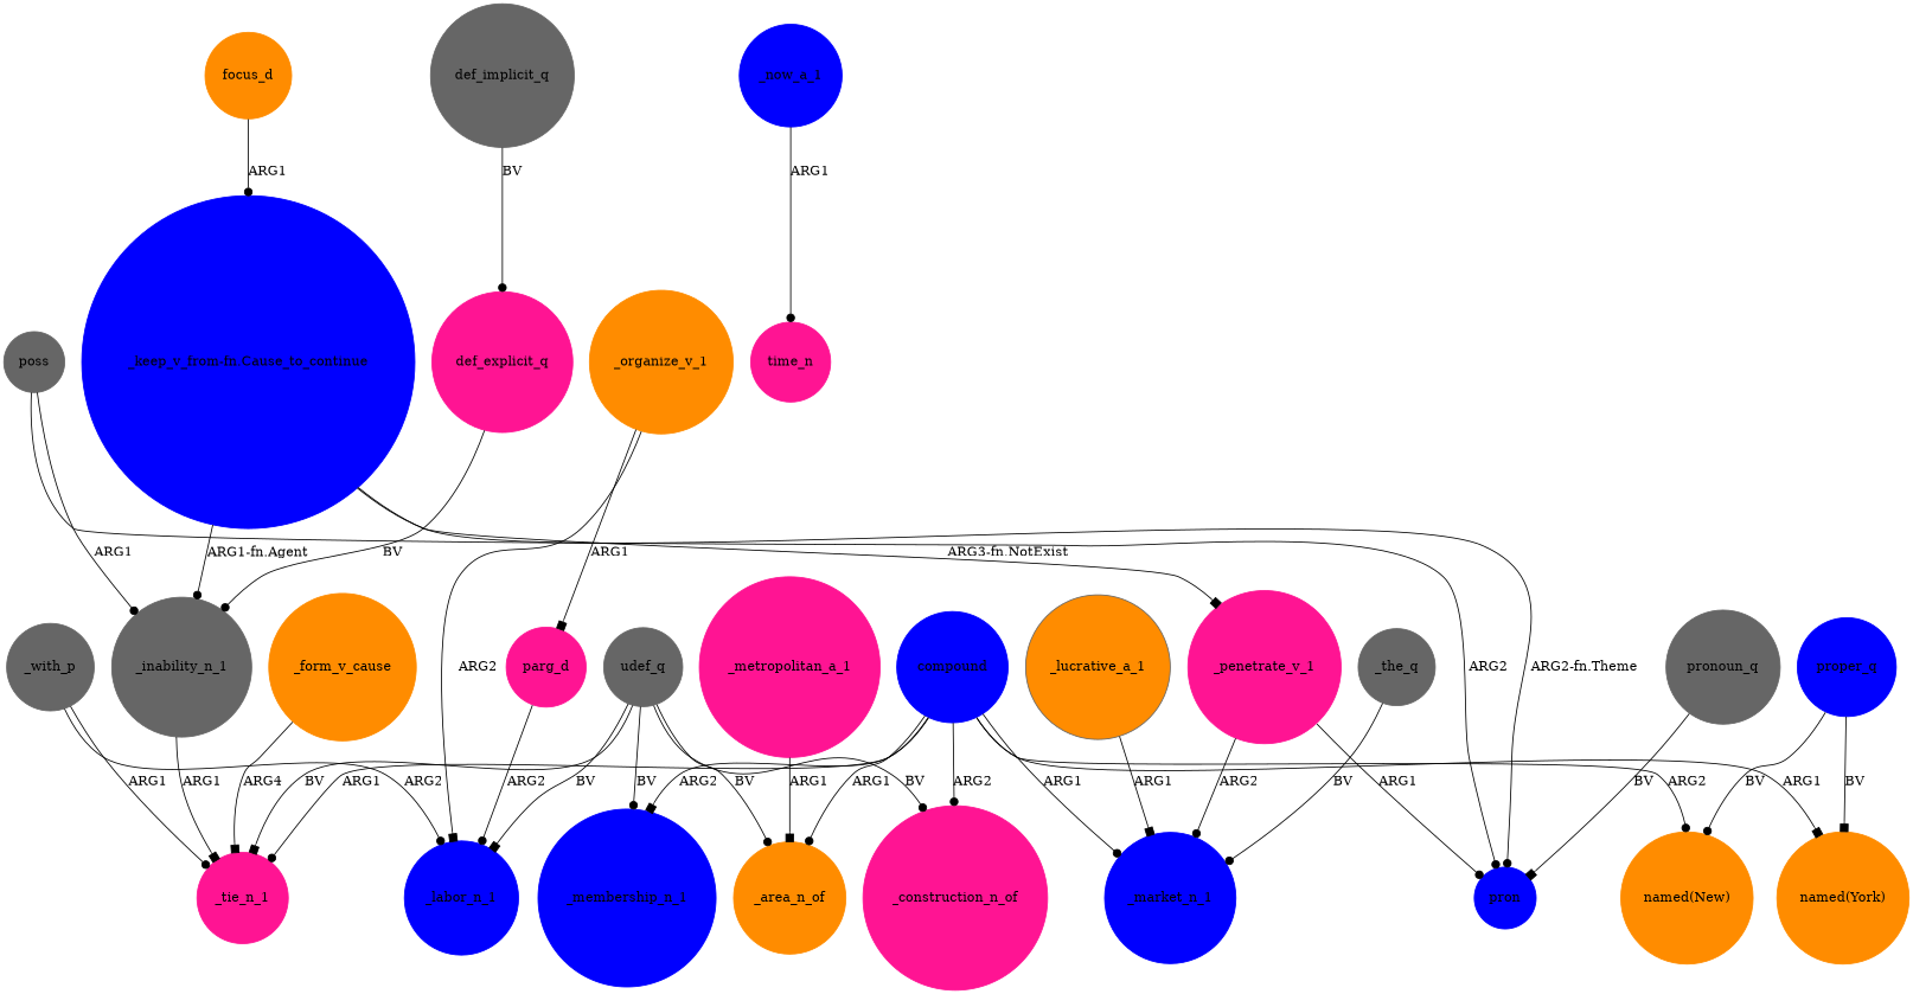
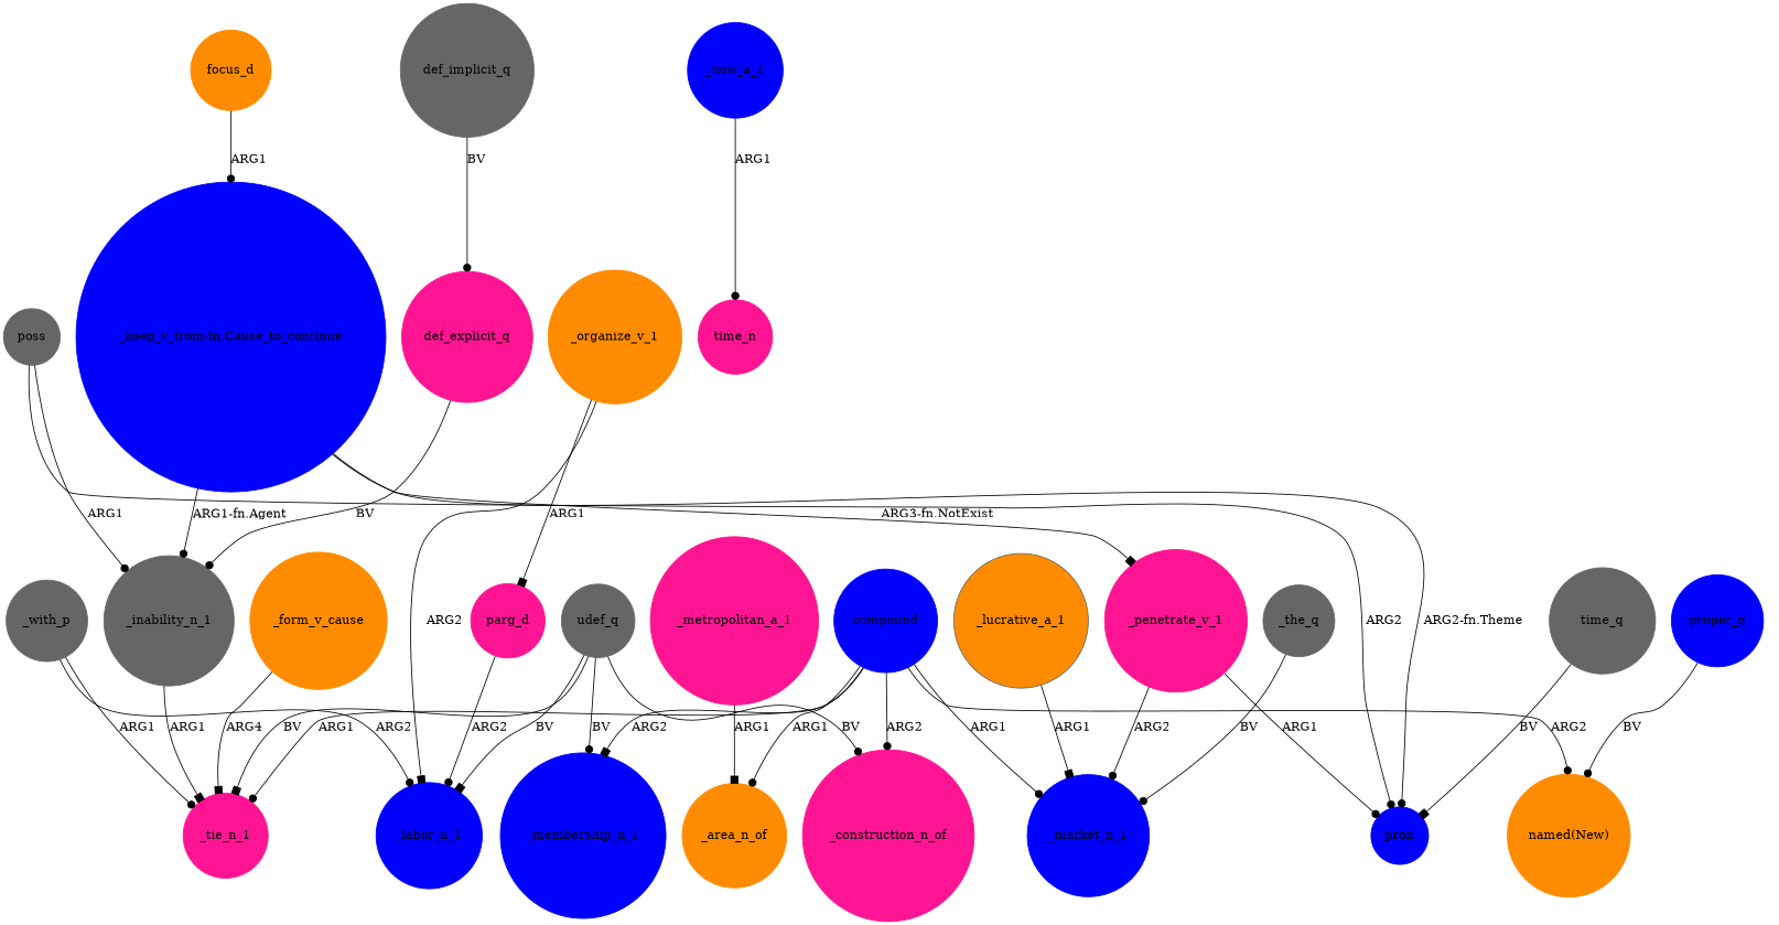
  digraph {
    node [color=gray40 shape=circle style=filled]
    edge [arrowhead=dot]
    _tie_n_1 [color=deeppink]
    _with_p
    _labor_n_1 [color=blue]
    udef_q
    _membership_n_1 [color=blue]
    _area_n_of [color=darkorange]
    _construction_n_of [color=deeppink]
    _lucrative_a_1 [fillcolor=darkorange]
    _market_n_1 [color=blue]
    compound [color=blue]
    "named(New)" [color=darkorange]
-   "named(York)" [color=darkorange]
    pron [color=blue]
    poss
    _inability_n_1
    proper_q [color=blue]
    _form_v_cause [color=darkorange]
    _penetrate_v_1 [color=deeppink]
    "_keep_v_from-fn.Cause_to_continue" [color=blue]
    time_n [color=deeppink]
    def_explicit_q [color=deeppink]
    _organize_v_1 [color=darkorange]
    parg_d [color=deeppink]
-   pronoun_q
+   pronoun_q [label=time_q]
    _now_a_1 [color=blue]
    focus_d [color=darkorange]
    _metropolitan_a_1 [color=deeppink]
    _the_q
    def_implicit_q
    _with_p -> _tie_n_1 [label=ARG1]
    _with_p -> _labor_n_1 [label=ARG2]
    udef_q -> _tie_n_1 [arrowhead=box label=BV]
    udef_q -> _labor_n_1 [arrowhead=box label=BV]
    udef_q -> _membership_n_1 [label=BV]
-   udef_q -> _area_n_of [label=BV]
    udef_q -> _construction_n_of [label=BV]
    _lucrative_a_1 -> _market_n_1 [arrowhead=box label=ARG1]
    compound -> _tie_n_1 [label=ARG1]
    compound -> _membership_n_1 [arrowhead=box label=ARG2]
    compound -> _area_n_of [label=ARG1]
    compound -> _construction_n_of [label=ARG2]
    compound -> _market_n_1 [label=ARG1]
    compound -> "named(New)" [label=ARG2]
-   compound -> "named(York)" [arrowhead=box label=ARG1]
    poss -> pron [label=ARG2]
    poss -> _inability_n_1 [label=ARG1]
    _inability_n_1 -> _tie_n_1 [arrowhead=box label=ARG1]
    proper_q -> "named(New)" [label=BV]
-   proper_q -> "named(York)" [arrowhead=box label=BV]
    _form_v_cause -> _tie_n_1 [arrowhead=box label=ARG4]
    _penetrate_v_1 -> _market_n_1 [label=ARG2]
    _penetrate_v_1 -> pron [label=ARG1]
    "_keep_v_from-fn.Cause_to_continue" -> pron [label="ARG2-fn.Theme"]
    "_keep_v_from-fn.Cause_to_continue" -> _inability_n_1 [label="ARG1-fn.Agent"]
    "_keep_v_from-fn.Cause_to_continue" -> _penetrate_v_1 [arrowhead=box label="ARG3-fn.NotExist"]
    def_explicit_q -> _inability_n_1 [label=BV]
    _organize_v_1 -> _labor_n_1 [arrowhead=box label=ARG2]
    _organize_v_1 -> parg_d [arrowhead=box label=ARG1]
    parg_d -> _labor_n_1 [label=ARG2]
    pronoun_q -> pron [arrowhead=box label=BV]
    _now_a_1 -> time_n [label=ARG1]
    focus_d -> "_keep_v_from-fn.Cause_to_continue" [label=ARG1]
    _metropolitan_a_1 -> _area_n_of [arrowhead=box label=ARG1]
    _the_q -> _market_n_1 [label=BV]
    def_implicit_q -> def_explicit_q [label=BV]
  }
